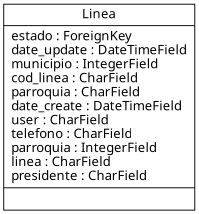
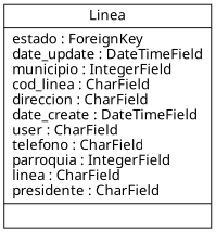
  digraph {
    rankdir=BT
    fontname="Noto Sans"
-   n1 [label="{Linea|estado : ForeignKey\ldate_update : DateTimeField\lmunicipio : IntegerField\lcod_linea : CharField\lparroquia : CharField\ldate_create : DateTimeField\luser : CharField\ltelefono : CharField\lparroquia : IntegerField\llinea : CharField\lpresidente : CharField\l|}" shape=record fontname="Noto Sans"]
+   n1 [label="{Linea|estado : ForeignKey\ldate_update : DateTimeField\lmunicipio : IntegerField\lcod_linea : CharField\ldireccion : CharField\ldate_create : DateTimeField\luser : CharField\ltelefono : CharField\lparroquia : IntegerField\llinea : CharField\lpresidente : CharField\l|}" shape=record fontname="Noto Sans"]
  }
